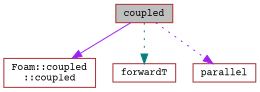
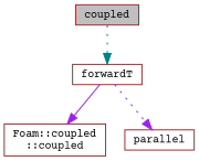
  digraph {
    fontname="Courier Prime"
    rankdir=TB
    node [color=brown fontname="Courier Prime" fontsize=10 shape=record]
    edge [color=purple fontname="Courier Prime" fontsize=10 labelfontname=Helvetica labelfontsize=10 style=dotted]
    n1 [fillcolor=grey75 fontcolor=black height=0.2 label=coupled style=filled width=0.4]
    n2 [height=0.2 label="Foam::coupled\l::coupled" width=0.4]
    n3 [height=0.2 label=forwardT width=0.4]
    n4 [height=0.2 label=parallel width=0.4]
-   n1 -> n2 [style=solid]
+   n3 -> n2 [style=solid]
    n1 -> n3 [color=teal]
-   n1 -> n4
+   n3 -> n4
  }
